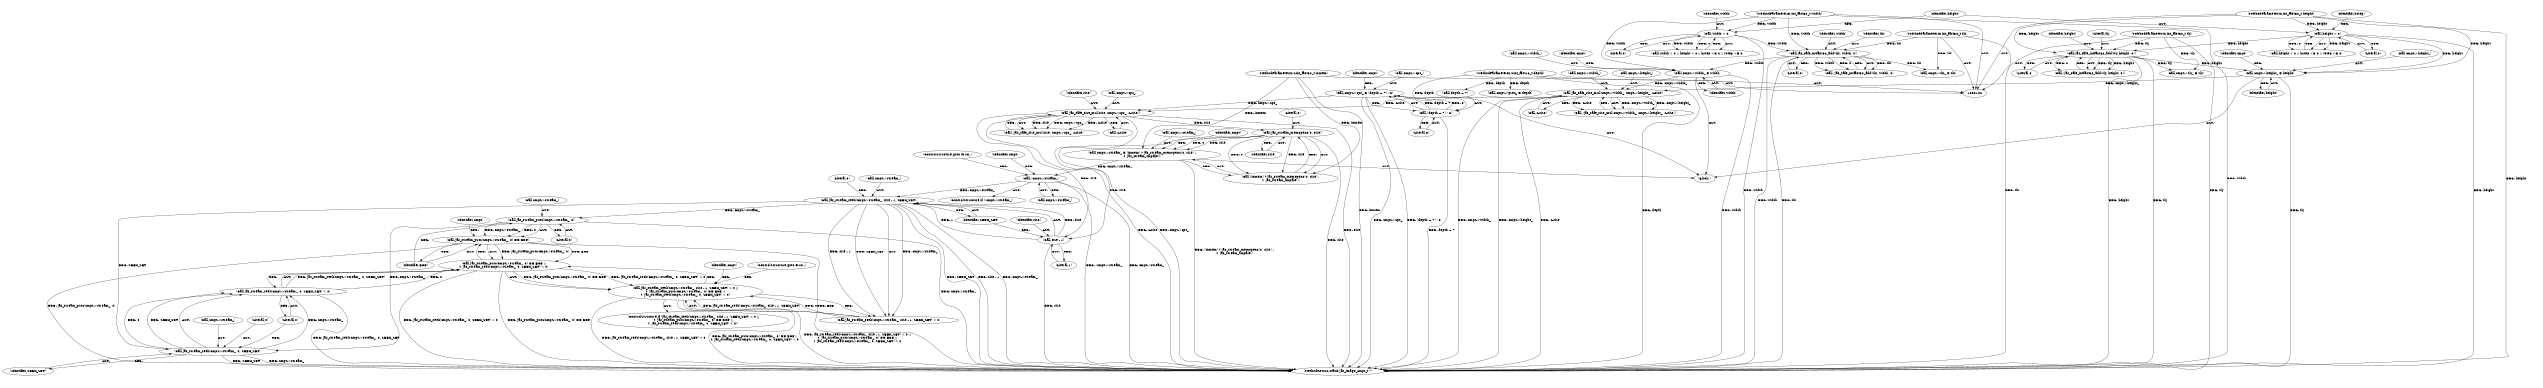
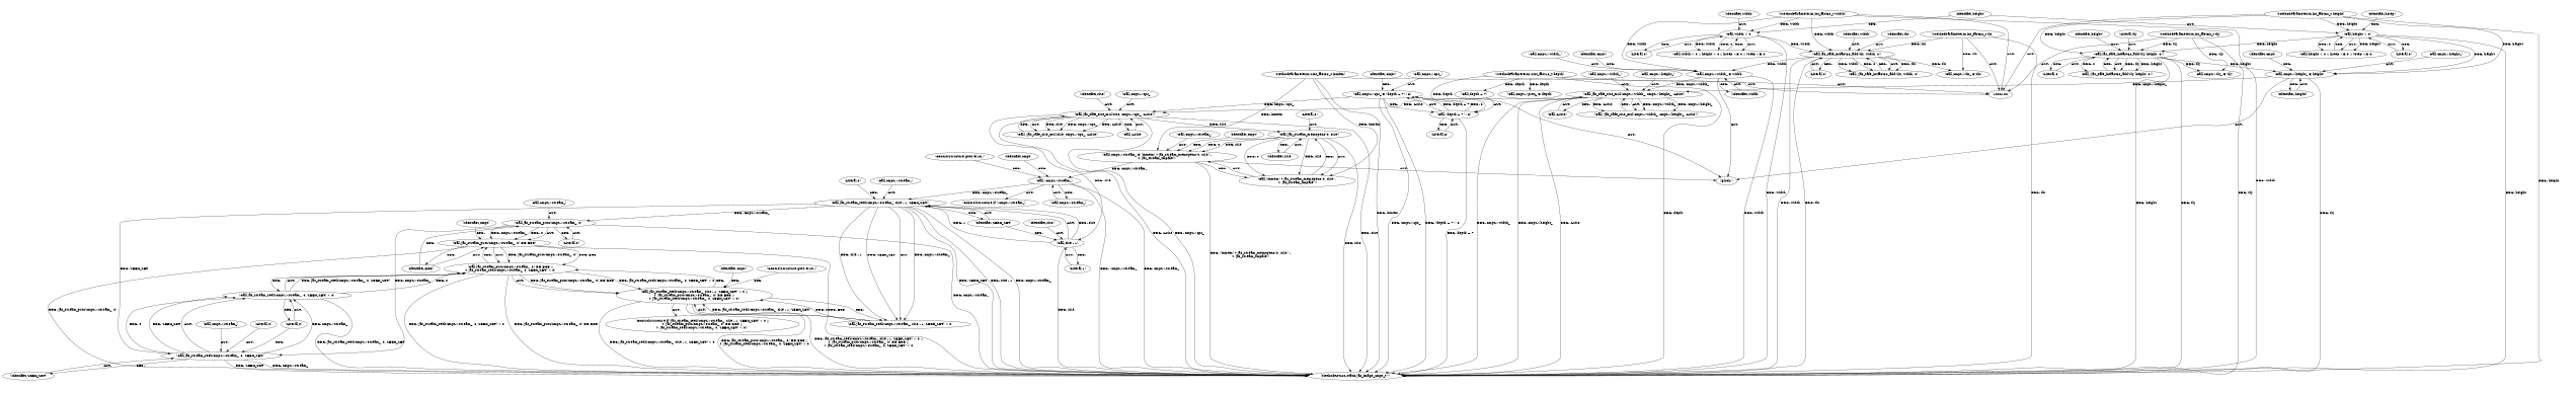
  digraph {
    n1 [label="(Call,jas_stream_putc(cmpt->stream_, 0))"]
    n2 [label="(Call,jas_stream_putc(cmpt->stream_, 0) == EOF)"]
    n3 [label="(Call,jas_stream_seek(cmpt->stream_, 0, SEEK_SET))"]
    n4 [label="(MethodReturn,static jas_image_cmpt_t *)"]
    n5 [label="(Literal,0)"]
    n6 [label="(Call,jas_stream_putc(cmpt->stream_, 0) == EOF ||\n\t  jas_stream_seek(cmpt->stream_, 0, SEEK_SET) < 0)"]
    n7 [label="(Identifier,EOF)"]
    n8 [label="(Call,jas_stream_seek(cmpt->stream_, 0, SEEK_SET) < 0)"]
    n9 [label="(Identifier,SEEK_SET)"]
    n10 [label="(Call,jas_stream_seek(cmpt->stream_, size - 1, SEEK_SET))"]
    n11 [label="(Call,jas_stream_seek(cmpt->stream_, size - 1, SEEK_SET) < 0)"]
    n12 [label="(Identifier,SEEK_SET)"]
    n13 [label="(Call,jas_stream_seek(cmpt->stream_, size - 1, SEEK_SET) < 0 ||\n\t  jas_stream_putc(cmpt->stream_, 0) == EOF ||\n\t  jas_stream_seek(cmpt->stream_, 0, SEEK_SET) < 0)"]
    n14 [label="(Call,size - 1)"]
    n15 [label="(Call,!cmpt->stream_)"]
    n16 [label="(ControlStructure,if (!cmpt->stream_))"]
    n17 [label="(Call,cmpt->stream_)"]
    n18 [label="(Call,cmpt->stream_ = (inmem) ? jas_stream_memopen2(0, size) :\n \t  jas_stream_tmpfile())"]
    n19 [label="(Block,)"]
    n20 [label="(Call,(inmem) ? jas_stream_memopen2(0, size) :\n \t  jas_stream_tmpfile())"]
    n21 [label="(Call,jas_stream_memopen2(0, size))"]
    n22 [label="(MethodParameterIn,uint_fast32_t inmem)"]
    n23 [label=1002102]
    n24 [label="(Identifier,size)"]
    n25 [label="(Literal,1)"]
    n26 [label="(Call,jas_safe_size_mul(size, cmpt->cps_, &size))"]
    n27 [label="(Call,!jas_safe_size_mul(size, cmpt->cps_, &size))"]
    n28 [label="(Call,&size)"]
    n29 [label="(Call,cmpt->cps_ = (depth + 7) / 8)"]
    n30 [label="(Call,(depth + 7) / 8)"]
    n31 [label="(Literal,8)"]
    n32 [label="(MethodParameterIn,uint_fast16_t depth)"]
    n33 [label="(Call,depth + 7)"]
    n34 [label="(Call,cmpt->prec_ = depth)"]
    n35 [label="(Call,jas_safe_size_mul(cmpt->width_, cmpt->height_, &size))"]
    n36 [label="(Call,&size)"]
    n37 [label="(Call,!jas_safe_size_mul(cmpt->width_, cmpt->height_, &size))"]
    n38 [label="(Call,cmpt->width_ = width)"]
    n39 [label="(Identifier,width)"]
    n40 [label="(Call,jas_safe_intfast32_add(tlx, width, 0))"]
    n41 [label="(Literal,0)"]
    n42 [label="(Call,!jas_safe_intfast32_add(tlx, width, 0))"]
    n43 [label="(Call,cmpt->tlx_ = tlx)"]
    n44 [label="(MethodParameterIn,int_fast32_t tlx)"]
    n45 [label="(Call,width < 0)"]
    n46 [label="(Call,width < 0 || height < 0 || hstep <= 0 || vstep <= 0)"]
    n47 [label="(Literal,0)"]
    n48 [label="(MethodParameterIn,int_fast32_t width)"]
    n49 [label="(Call,cmpt->height_ = height)"]
    n50 [label="(Identifier,height)"]
    n51 [label="(Call,height < 0)"]
    n52 [label="(Call,jas_safe_intfast32_add(tly, height, 0))"]
    n53 [label="(Literal,0)"]
    n54 [label="(Call,height < 0 || hstep <= 0 || vstep <= 0)"]
    n55 [label="(Literal,0)"]
    n56 [label="(Call,cmpt->tly_ = tly)"]
    n57 [label="(Call,!jas_safe_intfast32_add(tly, height, 0))"]
    n58 [label="(MethodParameterIn,int_fast32_t height)"]
    n59 [label="(MethodParameterIn,int_fast32_t tly)"]
    n60 [label="(ControlStructure,if (jas_stream_seek(cmpt->stream_, size - 1, SEEK_SET) < 0 ||\n\t  jas_stream_putc(cmpt->stream_, 0) == EOF ||\n\t  jas_stream_seek(cmpt->stream_, 0, SEEK_SET) < 0))"]
    n61 [label="(Literal,0)"]
    n62 [label="(Call,cmpt->width_)"]
    n63 [label="(Call,cmpt->height_)"]
    n64 [label="(Literal,0)"]
    n65 [label="(Identifier,cmpt)"]
    n66 [label="(Identifier,size)"]
    n67 [label="(Literal,0)"]
    n68 [label="(Identifier,size)"]
    n69 [label="(Literal,tly)"]
    n70 [label="(Call,cmpt->stream_)"]
    n71 [label="(Call,cmpt->cps_)"]
    n72 [label="(Identifier,cmpt)"]
    n73 [label="(Call,cmpt->stream_)"]
    n74 [label="(Identifier,cmpt)"]
    n75 [label="(Identifier,hstep)"]
    n76 [label="(Identifier,cmpt)"]
    n77 [label="(Call,cmpt->width_)"]
    n78 [label="(Identifier,height)"]
    n79 [label="(Call,cmpt->stream_)"]
    n80 [label="(Call,cmpt->height_)"]
    n81 [label="(Identifier,cmpt)"]
    n82 [label="(Identifier,width)"]
    n83 [label="(Identifier,width)"]
    n84 [label="(Call,cmpt->cps_)"]
    n85 [label="(ControlStructure,goto error;)"]
    n86 [label="(Literal,0)"]
    n87 [label="(Identifier,cmpt)"]
    n88 [label="(Call,cmpt->stream_)"]
    n89 [label="(Identifier,tlx)"]
    n90 [label="(Identifier,cmpt)"]
    n91 [label="(Identifier,height)"]
    n92 [label="(ControlStructure,goto error;)"]
    n1 -> n2 [label="AST: "]
    n1 -> n2 [label="DDG: cmpt->stream_"]
    n1 -> n2 [label="DDG: 0"]
    n1 -> n3 [label="DDG: cmpt->stream_"]
    n1 -> n4 [label="DDG: cmpt->stream_"]
    n1 -> n5 [label="CFG: "]
    n2 -> n4 [label="DDG: EOF"]
    n2 -> n4 [label="DDG: jas_stream_putc(cmpt->stream_, 0)"]
    n2 -> n6 [label="AST: "]
    n2 -> n6 [label="DDG: jas_stream_putc(cmpt->stream_, 0)"]
    n2 -> n6 [label="DDG: EOF"]
    n2 -> n7 [label="CFG: "]
    n3 -> n4 [label="DDG: SEEK_SET"]
    n3 -> n4 [label="DDG: cmpt->stream_"]
    n3 -> n8 [label="AST: "]
    n3 -> n8 [label="DDG: cmpt->stream_"]
    n3 -> n8 [label="DDG: 0"]
    n3 -> n8 [label="DDG: SEEK_SET"]
    n3 -> n9 [label="CFG: "]
    n5 -> n1 [label="AST: "]
    n6 -> n2 [label="CFG: "]
    n6 -> n4 [label="DDG: jas_stream_seek(cmpt->stream_, 0, SEEK_SET) < 0"]
    n6 -> n4 [label="DDG: jas_stream_putc(cmpt->stream_, 0) == EOF"]
    n6 -> n8 [label="CFG: "]
    n6 -> n13 [label="AST: "]
    n6 -> n13 [label="DDG: jas_stream_putc(cmpt->stream_, 0) == EOF"]
    n6 -> n13 [label="DDG: jas_stream_seek(cmpt->stream_, 0, SEEK_SET) < 0"]
    n7 -> n1 [label="CFG: "]
    n7 -> n2 [label="AST: "]
    n8 -> n4 [label="DDG: jas_stream_seek(cmpt->stream_, 0, SEEK_SET)"]
    n8 -> n6 [label="AST: "]
    n8 -> n6 [label="DDG: jas_stream_seek(cmpt->stream_, 0, SEEK_SET)"]
    n8 -> n6 [label="DDG: 0"]
    n8 -> n61 [label="CFG: "]
    n9 -> n3 [label="AST: "]
    n10 -> n1 [label="DDG: cmpt->stream_"]
    n10 -> n3 [label="DDG: SEEK_SET"]
    n10 -> n4 [label="DDG: SEEK_SET"]
    n10 -> n4 [label="DDG: size - 1"]
    n10 -> n4 [label="DDG: cmpt->stream_"]
    n10 -> n11 [label="AST: "]
    n10 -> n11 [label="DDG: cmpt->stream_"]
    n10 -> n11 [label="DDG: size - 1"]
    n10 -> n11 [label="DDG: SEEK_SET"]
    n10 -> n12 [label="CFG: "]
    n11 -> n13 [label="AST: "]
    n11 -> n13 [label="DDG: jas_stream_seek(cmpt->stream_, size - 1, SEEK_SET)"]
    n11 -> n13 [label="DDG: 0"]
    n12 -> n10 [label="AST: "]
    n12 -> n14 [label="CFG: "]
    n13 -> n4 [label="DDG: jas_stream_seek(cmpt->stream_, size - 1, SEEK_SET) < 0"]
    n13 -> n4 [label="DDG: jas_stream_putc(cmpt->stream_, 0) == EOF ||\n\t  jas_stream_seek(cmpt->stream_, 0, SEEK_SET) < 0"]
    n13 -> n4 [label="DDG: jas_stream_seek(cmpt->stream_, size - 1, SEEK_SET) < 0 ||\n\t  jas_stream_putc(cmpt->stream_, 0) == EOF ||\n\t  jas_stream_seek(cmpt->stream_, 0, SEEK_SET) < 0"]
    n13 -> n6 [label="CFG: "]
    n13 -> n11 [label="CFG: "]
    n13 -> n60 [label="AST: "]
    n14 -> n4 [label="DDG: size"]
    n14 -> n10 [label="AST: "]
    n14 -> n10 [label="DDG: size"]
    n14 -> n10 [label="DDG: 1"]
    n14 -> n25 [label="CFG: "]
    n15 -> n4 [label="DDG: !cmpt->stream_"]
    n15 -> n4 [label="DDG: cmpt->stream_"]
    n15 -> n10 [label="DDG: cmpt->stream_"]
    n15 -> n16 [label="AST: "]
    n15 -> n17 [label="CFG: "]
    n17 -> n15 [label="AST: "]
    n18 -> n4 [label="DDG: (inmem) ? jas_stream_memopen2(0, size) :\n \t  jas_stream_tmpfile()"]
    n18 -> n15 [label="DDG: cmpt->stream_"]
    n18 -> n19 [label="AST: "]
    n18 -> n20 [label="CFG: "]
    n20 -> n18 [label="AST: "]
    n20 -> n21 [label="CFG: "]
    n21 -> n4 [label="DDG: size"]
-   n21 -> n14 [label="DDG: size"]
    n21 -> n18 [label="DDG: 0"]
    n21 -> n18 [label="DDG: size"]
    n21 -> n20 [label="AST: "]
    n21 -> n20 [label="DDG: 0"]
    n21 -> n20 [label="DDG: size"]
    n21 -> n24 [label="CFG: "]
    n22 -> n4 [label="DDG: inmem"]
    n22 -> n18 [label="DDG: inmem"]
    n22 -> n20 [label="DDG: inmem"]
    n22 -> n23 [label="AST: "]
    n24 -> n21 [label="AST: "]
    n25 -> n14 [label="AST: "]
    n26 -> n4 [label="DDG: &size"]
    n26 -> n4 [label="DDG: cmpt->cps_"]
    n26 -> n4 [label="DDG: size"]
    n26 -> n14 [label="DDG: size"]
    n26 -> n21 [label="DDG: size"]
    n26 -> n27 [label="AST: "]
    n26 -> n27 [label="DDG: size"]
    n26 -> n27 [label="DDG: cmpt->cps_"]
    n26 -> n27 [label="DDG: &size"]
    n26 -> n28 [label="CFG: "]
    n27 -> n26 [label="CFG: "]
    n28 -> n26 [label="AST: "]
    n29 -> n4 [label="DDG: cmpt->cps_"]
    n29 -> n4 [label="DDG: (depth + 7) / 8"]
    n29 -> n19 [label="AST: "]
    n29 -> n26 [label="DDG: cmpt->cps_"]
    n29 -> n30 [label="CFG: "]
    n30 -> n4 [label="DDG: depth + 7"]
    n30 -> n29 [label="AST: "]
    n30 -> n29 [label="DDG: depth + 7"]
    n30 -> n29 [label="DDG: 8"]
    n30 -> n31 [label="CFG: "]
    n31 -> n30 [label="AST: "]
    n32 -> n4 [label="DDG: depth"]
    n32 -> n23 [label="AST: "]
    n32 -> n30 [label="DDG: depth"]
    n32 -> n33 [label="DDG: depth"]
    n32 -> n34 [label="DDG: depth"]
    n33 -> n30 [label="AST: "]
    n35 -> n4 [label="DDG: cmpt->height_"]
    n35 -> n4 [label="DDG: &size"]
    n35 -> n4 [label="DDG: cmpt->width_"]
    n35 -> n26 [label="DDG: &size"]
    n35 -> n36 [label="CFG: "]
    n35 -> n37 [label="AST: "]
    n35 -> n37 [label="DDG: cmpt->width_"]
    n35 -> n37 [label="DDG: cmpt->height_"]
    n35 -> n37 [label="DDG: &size"]
    n36 -> n35 [label="AST: "]
    n37 -> n35 [label="CFG: "]
    n38 -> n4 [label="DDG: width"]
    n38 -> n19 [label="AST: "]
    n38 -> n35 [label="DDG: cmpt->width_"]
    n38 -> n39 [label="CFG: "]
    n39 -> n38 [label="AST: "]
    n40 -> n4 [label="DDG: width"]
    n40 -> n4 [label="DDG: tlx"]
    n40 -> n38 [label="DDG: width"]
    n40 -> n41 [label="CFG: "]
    n40 -> n42 [label="AST: "]
    n40 -> n42 [label="DDG: tlx"]
    n40 -> n42 [label="DDG: width"]
    n40 -> n42 [label="DDG: 0"]
    n40 -> n43 [label="DDG: tlx"]
    n41 -> n40 [label="AST: "]
    n42 -> n40 [label="CFG: "]
    n44 -> n4 [label="DDG: tlx"]
    n44 -> n23 [label="AST: "]
    n44 -> n40 [label="DDG: tlx"]
    n44 -> n43 [label="DDG: tlx"]
    n45 -> n4 [label="DDG: width"]
    n45 -> n40 [label="DDG: width"]
    n45 -> n46 [label="AST: "]
    n45 -> n46 [label="DDG: width"]
    n45 -> n46 [label="DDG: 0"]
    n45 -> n47 [label="CFG: "]
    n46 -> n45 [label="CFG: "]
    n47 -> n45 [label="AST: "]
    n48 -> n4 [label="DDG: width"]
    n48 -> n23 [label="AST: "]
    n48 -> n38 [label="DDG: width"]
    n48 -> n40 [label="DDG: width"]
    n48 -> n45 [label="DDG: width"]
    n49 -> n4 [label="DDG: tly"]
    n49 -> n19 [label="AST: "]
    n49 -> n35 [label="DDG: cmpt->height_"]
    n49 -> n50 [label="CFG: "]
    n50 -> n49 [label="AST: "]
    n51 -> n4 [label="DDG: height"]
    n51 -> n49 [label="DDG: height"]
    n51 -> n52 [label="DDG: height"]
    n51 -> n53 [label="CFG: "]
    n51 -> n54 [label="AST: "]
    n51 -> n54 [label="DDG: height"]
    n51 -> n54 [label="DDG: 0"]
    n52 -> n4 [label="DDG: tly"]
    n52 -> n4 [label="DDG: height"]
    n52 -> n49 [label="DDG: height"]
    n52 -> n55 [label="CFG: "]
    n52 -> n56 [label="DDG: tly"]
    n52 -> n57 [label="AST: "]
    n52 -> n57 [label="DDG: tly"]
    n52 -> n57 [label="DDG: height"]
    n52 -> n57 [label="DDG: 0"]
    n53 -> n51 [label="AST: "]
    n54 -> n51 [label="CFG: "]
    n55 -> n52 [label="AST: "]
    n57 -> n52 [label="CFG: "]
    n58 -> n4 [label="DDG: height"]
    n58 -> n23 [label="AST: "]
    n58 -> n49 [label="DDG: height"]
    n58 -> n51 [label="DDG: height"]
    n58 -> n52 [label="DDG: height"]
    n59 -> n4 [label="DDG: tly"]
    n59 -> n23 [label="AST: "]
    n59 -> n52 [label="DDG: tly"]
    n59 -> n56 [label="DDG: tly"]
    n61 -> n3 [label="CFG: "]
    n61 -> n8 [label="AST: "]
    n62 -> n35 [label="AST: "]
    n63 -> n35 [label="AST: "]
    n64 -> n21 [label="AST: "]
    n65 -> n13 [label="CFG: "]
    n66 -> n14 [label="AST: "]
    n67 -> n10 [label="CFG: "]
    n68 -> n26 [label="AST: "]
    n69 -> n52 [label="AST: "]
    n70 -> n1 [label="AST: "]
    n71 -> n26 [label="AST: "]
    n72 -> n15 [label="CFG: "]
    n73 -> n18 [label="AST: "]
    n74 -> n2 [label="CFG: "]
    n75 -> n51 [label="CFG: "]
    n76 -> n49 [label="CFG: "]
    n77 -> n38 [label="AST: "]
    n78 -> n52 [label="AST: "]
    n79 -> n3 [label="AST: "]
    n80 -> n49 [label="AST: "]
    n81 -> n38 [label="CFG: "]
    n82 -> n40 [label="AST: "]
    n83 -> n45 [label="AST: "]
    n84 -> n29 [label="AST: "]
    n85 -> n15 [label="CFG: "]
    n86 -> n3 [label="AST: "]
    n87 -> n18 [label="CFG: "]
    n88 -> n10 [label="AST: "]
    n89 -> n40 [label="AST: "]
    n90 -> n29 [label="CFG: "]
    n91 -> n45 [label="CFG: "]
    n91 -> n51 [label="AST: "]
    n92 -> n13 [label="CFG: "]
  }
